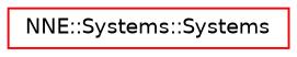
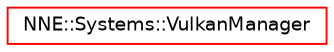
  digraph {
    rankdir=LR
-   n1 [color=red fillcolor=white fontname=Helvetica fontsize=10 height=0.2 label="NNE::Systems::Systems" shape=box style=filled width=0.4]
+   n1 [color=red fillcolor=white fontname=Helvetica fontsize=10 height=0.2 label="NNE::Systems::VulkanManager" shape=box style=filled width=0.4]
  }
